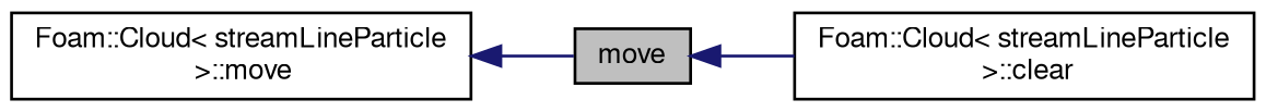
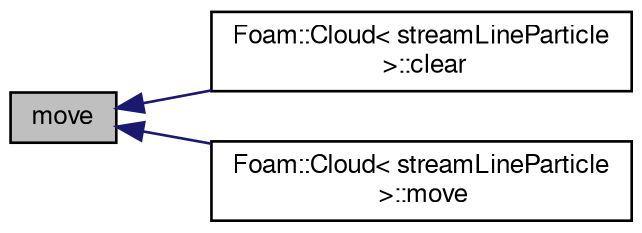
  digraph {
    rankdir=LR
    node [color=black fontname=FreeSans fontsize=10 shape=record]
    edge [color=midnightblue dir=back fontname=FreeSans fontsize=10 labelfontname=FreeSans labelfontsize=10 style=solid]
    n1 [fillcolor=grey75 fontcolor=black height=0.2 label=move style=filled width=0.4]
    n2 [height=0.2 label="Foam::Cloud\< streamLineParticle\l \>::clear" width=0.4]
    n3 [height=0.2 label="Foam::Cloud\< streamLineParticle\l \>::move" width=0.4]
    n1 -> n2
-   n3 -> n1
+   n1 -> n3
  }
